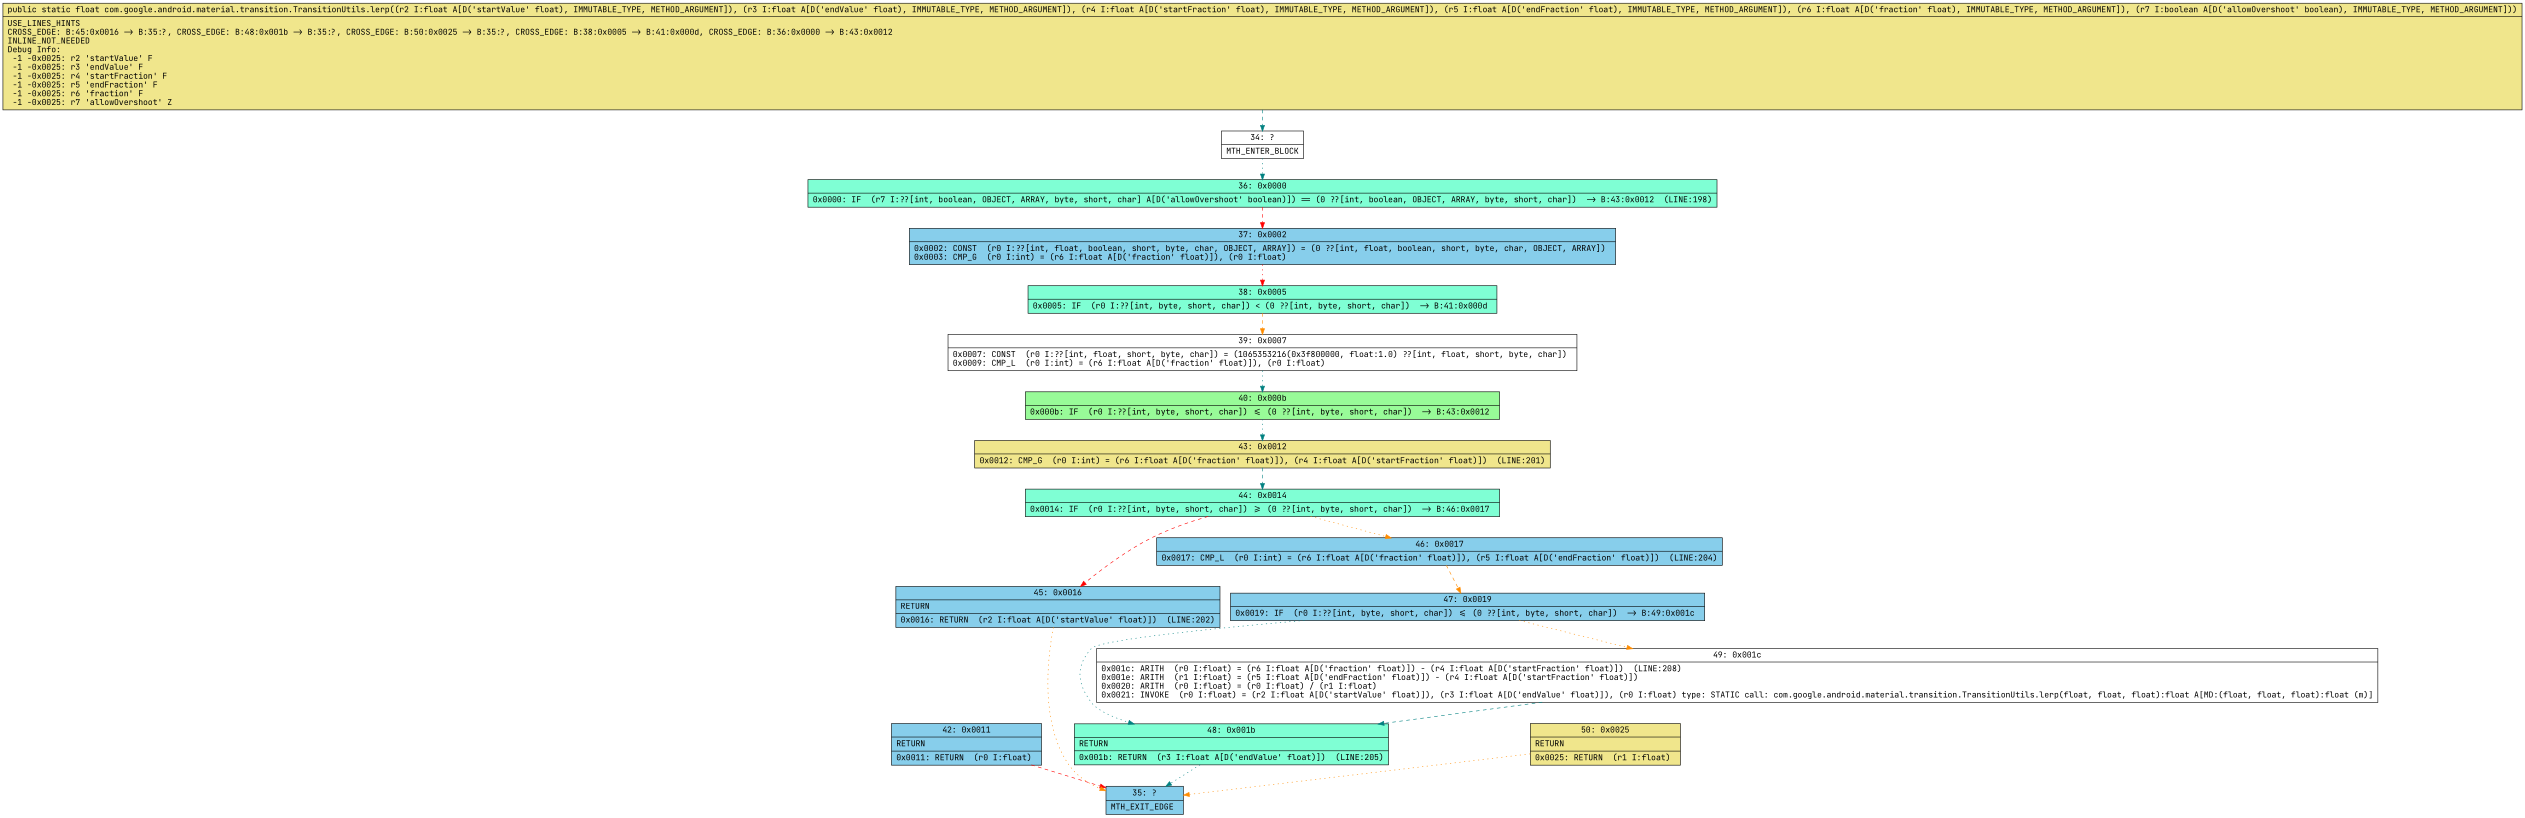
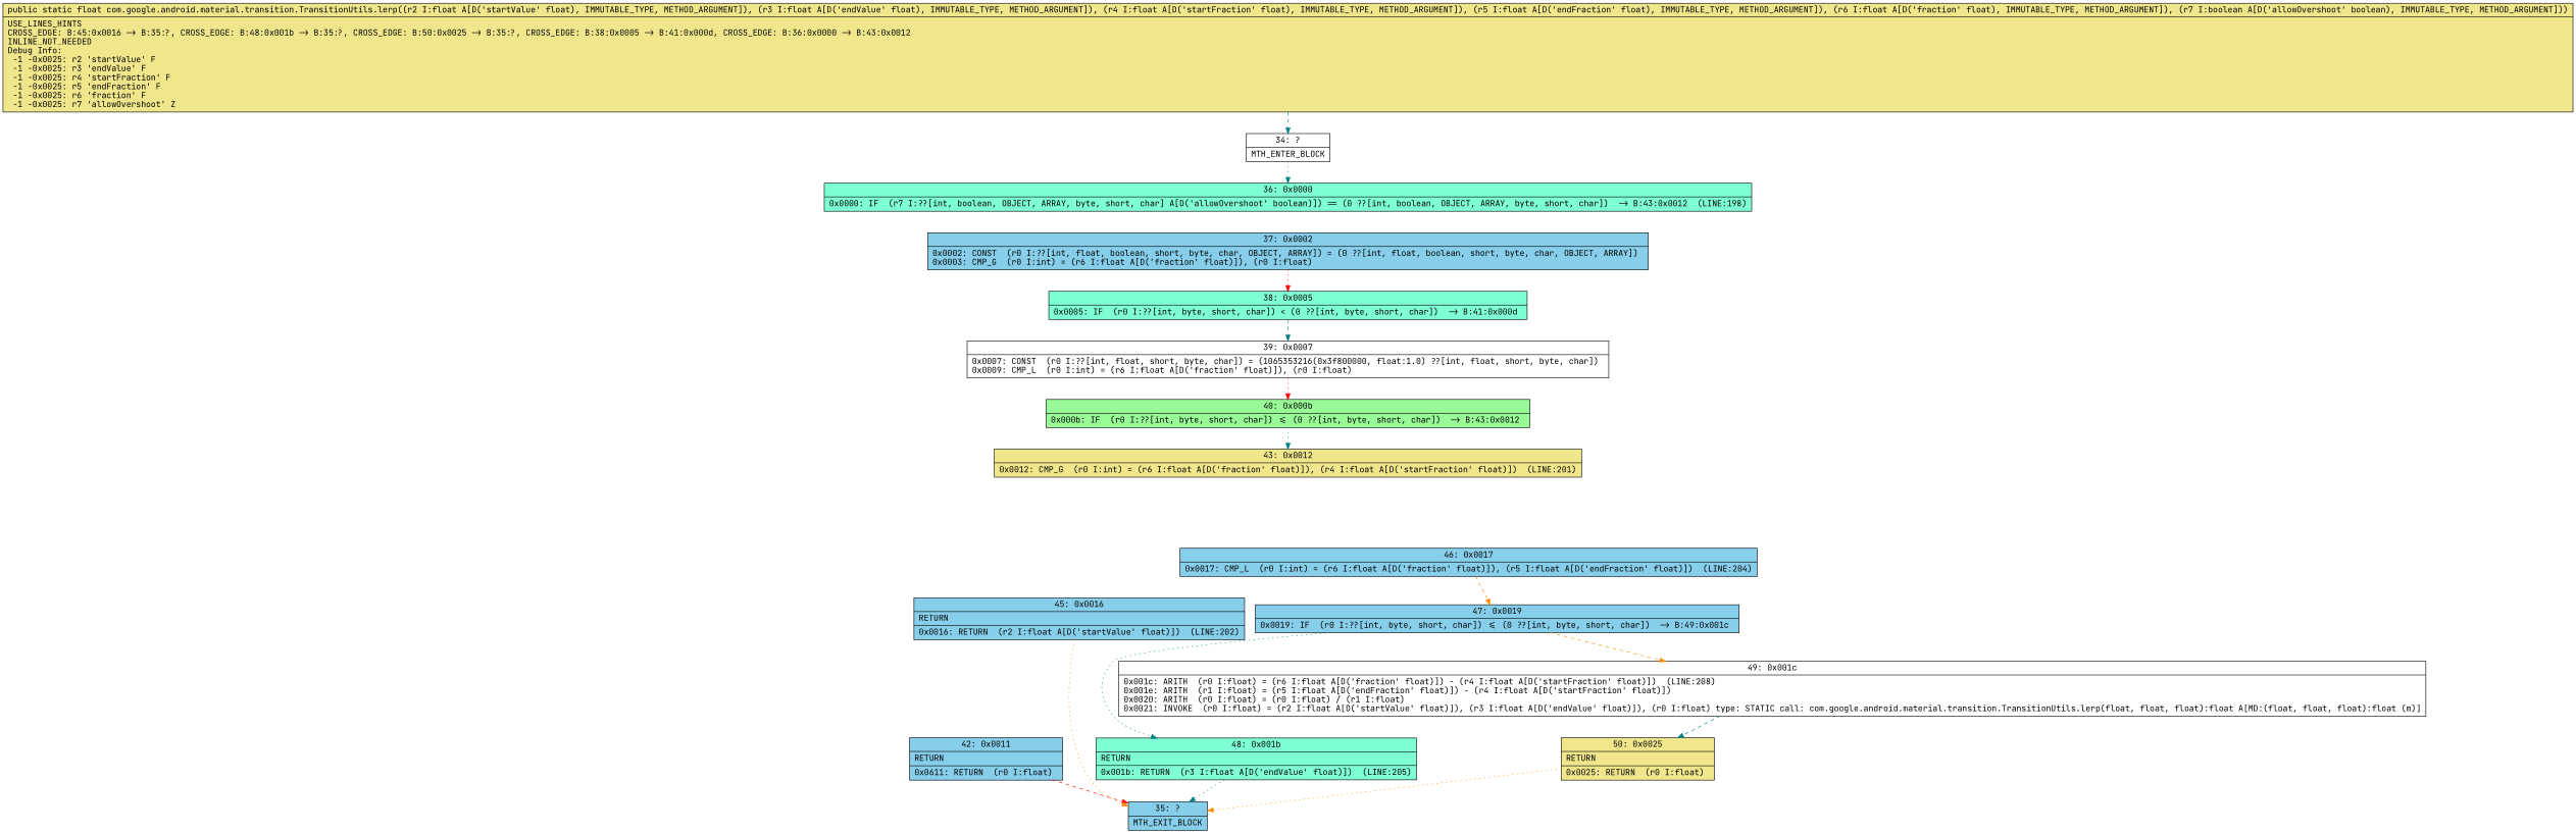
  digraph {
    fontname="JetBrains Mono"
    node [fillcolor=skyblue fontname="JetBrains Mono" shape=record style=filled]
    edge [color=teal fontname="JetBrains Mono" style=dotted]
    n1 [fillcolor=white label="{34\:\ ?|MTH_ENTER_BLOCK\l}"]
    n2 [fillcolor=aquamarine label="{36\:\ 0x0000|0x0000: IF  (r7 I:??[int, boolean, OBJECT, ARRAY, byte, short, char] A[D('allowOvershoot' boolean)]) == (0 ??[int, boolean, OBJECT, ARRAY, byte, short, char])  \-\> B:43:0x0012  (LINE:198)\l}"]
    n3 [label="{37\:\ 0x0002|0x0002: CONST  (r0 I:??[int, float, boolean, short, byte, char, OBJECT, ARRAY]) = (0 ??[int, float, boolean, short, byte, char, OBJECT, ARRAY]) \l0x0003: CMP_G  (r0 I:int) = (r6 I:float A[D('fraction' float)]), (r0 I:float) \l}"]
    n4 [fillcolor=aquamarine label="{38\:\ 0x0005|0x0005: IF  (r0 I:??[int, byte, short, char]) \< (0 ??[int, byte, short, char])  \-\> B:41:0x000d \l}"]
    n5 [fillcolor=khaki label="{43\:\ 0x0012|0x0012: CMP_G  (r0 I:int) = (r6 I:float A[D('fraction' float)]), (r4 I:float A[D('startFraction' float)])  (LINE:201)\l}"]
-   n6 [fillcolor=aquamarine label="{44\:\ 0x0014|0x0014: IF  (r0 I:??[int, byte, short, char]) \>= (0 ??[int, byte, short, char])  \-\> B:46:0x0017 \l}"]
    n7 [fillcolor=white label="{39\:\ 0x0007|0x0007: CONST  (r0 I:??[int, float, short, byte, char]) = (1065353216(0x3f800000, float:1.0) ??[int, float, short, byte, char]) \l0x0009: CMP_L  (r0 I:int) = (r6 I:float A[D('fraction' float)]), (r0 I:float) \l}"]
    n8 [fillcolor=palegreen label="{40\:\ 0x000b|0x000b: IF  (r0 I:??[int, byte, short, char]) \<= (0 ??[int, byte, short, char])  \-\> B:43:0x0012 \l}"]
-   n9 [label="{42\:\ 0x0011|RETURN\l|0x0011: RETURN  (r0 I:float) \l}"]
-   n10 [label="{35\:\ ?|MTH_EXIT_EDGE\l}"]
+   n9 [label="{42\:\ 0x0011|RETURN\l|0x0611: RETURN  (r0 I:float) \l}"]
+   n10 [label="{35\:\ ?|MTH_EXIT_BLOCK\l}"]
    n11 [label="{45\:\ 0x0016|RETURN\l|0x0016: RETURN  (r2 I:float A[D('startValue' float)])  (LINE:202)\l}"]
    n12 [label="{46\:\ 0x0017|0x0017: CMP_L  (r0 I:int) = (r6 I:float A[D('fraction' float)]), (r5 I:float A[D('endFraction' float)])  (LINE:204)\l}"]
    n13 [label="{47\:\ 0x0019|0x0019: IF  (r0 I:??[int, byte, short, char]) \<= (0 ??[int, byte, short, char])  \-\> B:49:0x001c \l}"]
    n14 [fillcolor=aquamarine label="{48\:\ 0x001b|RETURN\l|0x001b: RETURN  (r3 I:float A[D('endValue' float)])  (LINE:205)\l}"]
    n15 [fillcolor=white label="{49\:\ 0x001c|0x001c: ARITH  (r0 I:float) = (r6 I:float A[D('fraction' float)]) \- (r4 I:float A[D('startFraction' float)])  (LINE:208)\l0x001e: ARITH  (r1 I:float) = (r5 I:float A[D('endFraction' float)]) \- (r4 I:float A[D('startFraction' float)]) \l0x0020: ARITH  (r0 I:float) = (r0 I:float) \/ (r1 I:float) \l0x0021: INVOKE  (r0 I:float) = (r2 I:float A[D('startValue' float)]), (r3 I:float A[D('endValue' float)]), (r0 I:float) type: STATIC call: com.google.android.material.transition.TransitionUtils.lerp(float, float, float):float A[MD:(float, float, float):float (m)]\l}"]
-   n16 [fillcolor=khaki label="{50\:\ 0x0025|RETURN\l|0x0025: RETURN  (r1 I:float) \l}"]
+   n16 [fillcolor=khaki label="{50\:\ 0x0025|RETURN\l|0x0025: RETURN  (r0 I:float) \l}"]
    n17 [fillcolor=khaki label="{public static float com.google.android.material.transition.TransitionUtils.lerp((r2 I:float A[D('startValue' float), IMMUTABLE_TYPE, METHOD_ARGUMENT]), (r3 I:float A[D('endValue' float), IMMUTABLE_TYPE, METHOD_ARGUMENT]), (r4 I:float A[D('startFraction' float), IMMUTABLE_TYPE, METHOD_ARGUMENT]), (r5 I:float A[D('endFraction' float), IMMUTABLE_TYPE, METHOD_ARGUMENT]), (r6 I:float A[D('fraction' float), IMMUTABLE_TYPE, METHOD_ARGUMENT]), (r7 I:boolean A[D('allowOvershoot' boolean), IMMUTABLE_TYPE, METHOD_ARGUMENT]))  | USE_LINES_HINTS\lCROSS_EDGE: B:45:0x0016 \-\> B:35:?, CROSS_EDGE: B:48:0x001b \-\> B:35:?, CROSS_EDGE: B:50:0x0025 \-\> B:35:?, CROSS_EDGE: B:38:0x0005 \-\> B:41:0x000d, CROSS_EDGE: B:36:0x0000 \-\> B:43:0x0012\lINLINE_NOT_NEEDED\lDebug Info:\l  \-1 \-0x0025: r2 'startValue' F\l  \-1 \-0x0025: r3 'endValue' F\l  \-1 \-0x0025: r4 'startFraction' F\l  \-1 \-0x0025: r5 'endFraction' F\l  \-1 \-0x0025: r6 'fraction' F\l  \-1 \-0x0025: r7 'allowOvershoot' Z\l}"]
    n1 -> n2
-   n2 -> n3 [color=red style=dashed]
    n3 -> n4 [color=red]
-   n4 -> n7 [color=darkorange style=dashed]
-   n5 -> n6 [style=dashed]
-   n6 -> n11 [color=red style=dashed]
-   n6 -> n12 [color=darkorange]
-   n7 -> n8
+   n4 -> n7 [style=dashed]
+   n7 -> n8 [color=red]
    n8 -> n5
    n9 -> n10 [color=red style=dashed]
    n11 -> n10 [color=darkorange]
    n12 -> n13 [color=darkorange style=dashed]
    n13 -> n14
-   n13 -> n15 [color=darkorange]
+   n13 -> n15 [color=darkorange style=dashed]
    n14 -> n10
-   n15 -> n14 [style=dashed]
+   n15 -> n16 [style=dashed]
    n16 -> n10 [color=darkorange]
    n17 -> n1 [style=dashed]
  }
